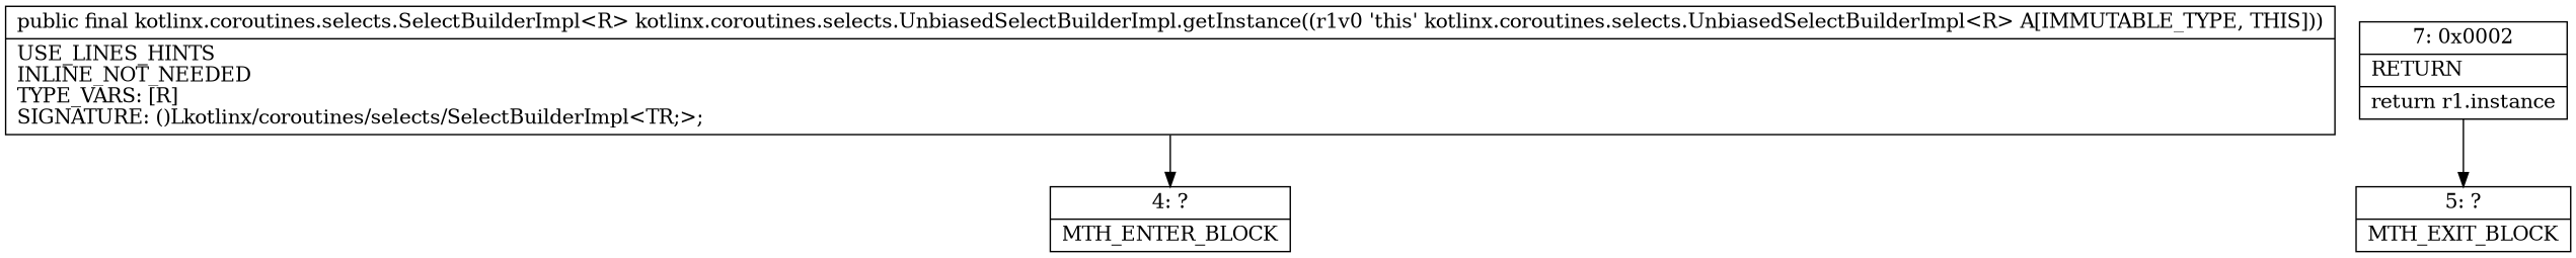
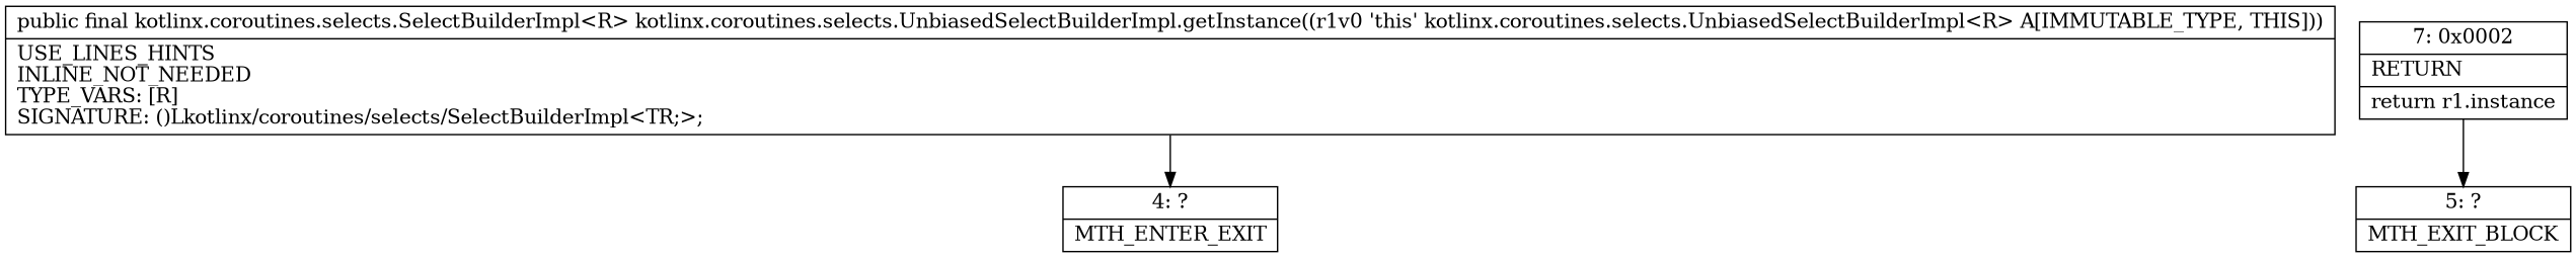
  digraph {
    node [shape=record]
-   n1 [label="{4\:\ ?|MTH_ENTER_BLOCK\l}"]
+   n1 [label="{4\:\ ?|MTH_ENTER_EXIT\l}"]
    n2 [label="{7\:\ 0x0002|RETURN\l|return r1.instance\l}"]
    n3 [label="{5\:\ ?|MTH_EXIT_BLOCK\l}"]
    n4 [label="{public final kotlinx.coroutines.selects.SelectBuilderImpl\<R\> kotlinx.coroutines.selects.UnbiasedSelectBuilderImpl.getInstance((r1v0 'this' kotlinx.coroutines.selects.UnbiasedSelectBuilderImpl\<R\> A[IMMUTABLE_TYPE, THIS]))  | USE_LINES_HINTS\lINLINE_NOT_NEEDED\lTYPE_VARS: [R]\lSIGNATURE: ()Lkotlinx\/coroutines\/selects\/SelectBuilderImpl\<TR;\>;\l}"]
    n2 -> n3
    n4 -> n1
  }
